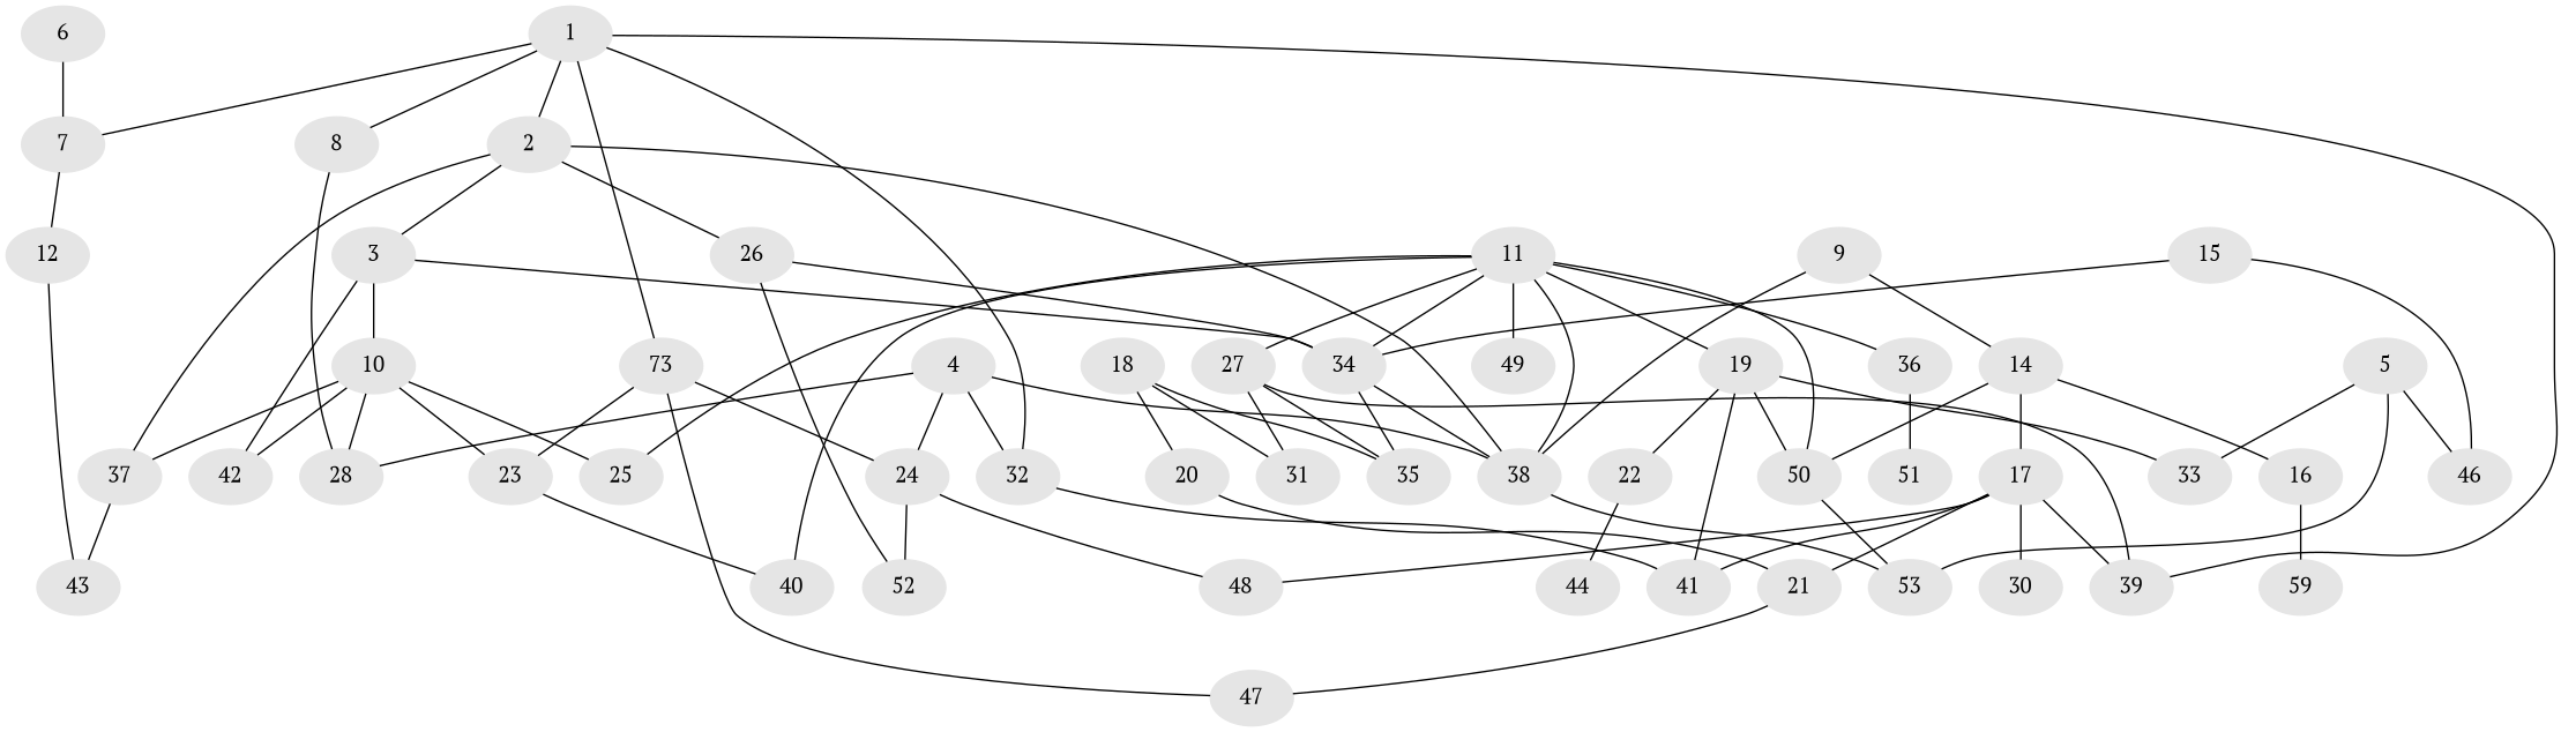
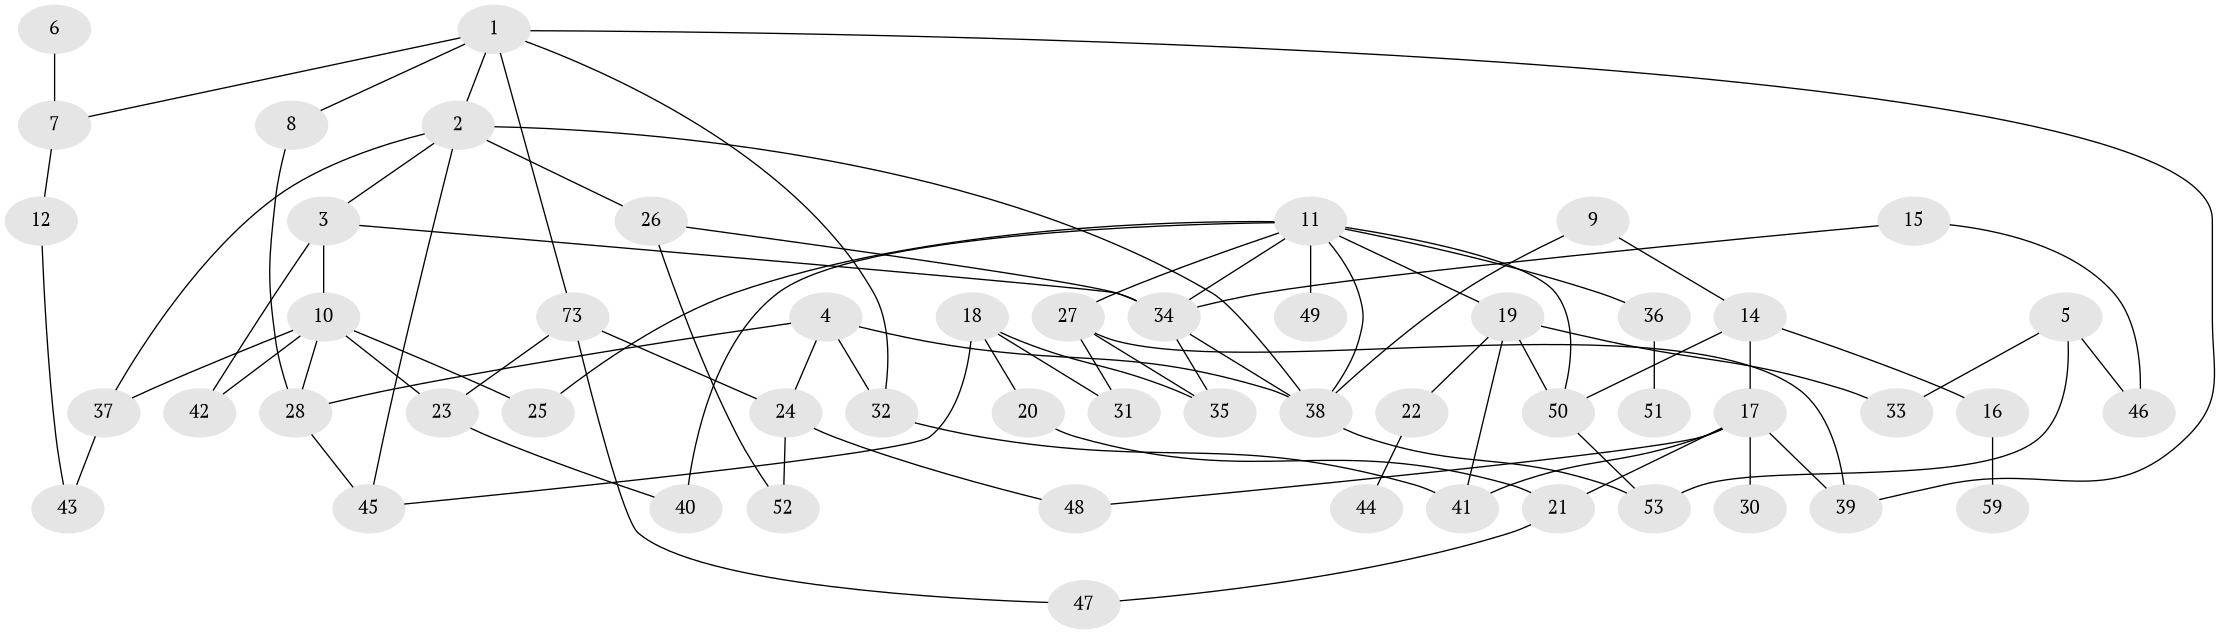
  graph {
    fontname="PT Serif"
    node [color=gray90 fontname="PT Serif" style=filled]
    edge [fontname="PT Serif" weight=1.0]
    1
    2
    7
    8
    n5 [label=73]
    32
    39
    3
    26
    37
    38
+   45
    12
    28
    24
    23
    47
    41
    10
    34
    42
    52
    43
    53
    25
    35
    4
    48
    5
    33
    46
    6
    9
    14
    50
    16
    17
    40
    11
    19
    27
    36
    49
    22
    31
    51
    n47 [label=59]
    21
    30
    15
    18
    20
    44
    1 -- 2
    1 -- 7
    1 -- 8
    1 -- n5
    1 -- 32
    1 -- 39
    2 -- 3
    2 -- 26
    2 -- 37
    2 -- 38
+   2 -- 45
    7 -- 12
    8 -- 28
    n5 -- 24
    n5 -- 23
    n5 -- 47
    32 -- 41
    3 -- 10
    3 -- 34
    3 -- 42 [weight=2.0]
    26 -- 34
    26 -- 52
    37 -- 43
    38 -- 53
    12 -- 43
+   28 -- 45
    24 -- 52
    24 -- 48
    23 -- 40
    10 -- 37
    10 -- 28
    10 -- 23
    10 -- 42
    10 -- 25
    34 -- 38
    34 -- 35
    4 -- 32
    4 -- 38
    4 -- 28
    4 -- 24
    5 -- 53
    5 -- 33
    5 -- 46
    6 -- 7
    9 -- 38
    9 -- 14
    14 -- 50
    14 -- 16
    14 -- 17
    50 -- 53
    16 -- n47
    17 -- 39
    17 -- 41
    17 -- 48
    17 -- 21 [weight=2.0]
    17 -- 30
    11 -- 38
    11 -- 34
    11 -- 25
    11 -- 50
    11 -- 40
    11 -- 19
    11 -- 27
    11 -- 36
    11 -- 49
    19 -- 41
    19 -- 33
    19 -- 50
    19 -- 22
    27 -- 39
    27 -- 35
    27 -- 31
    36 -- 51
    22 -- 44
    21 -- 47
    15 -- 34
    15 -- 46
+   18 -- 45
    18 -- 35
    18 -- 31
    18 -- 20
    20 -- 21
  }
